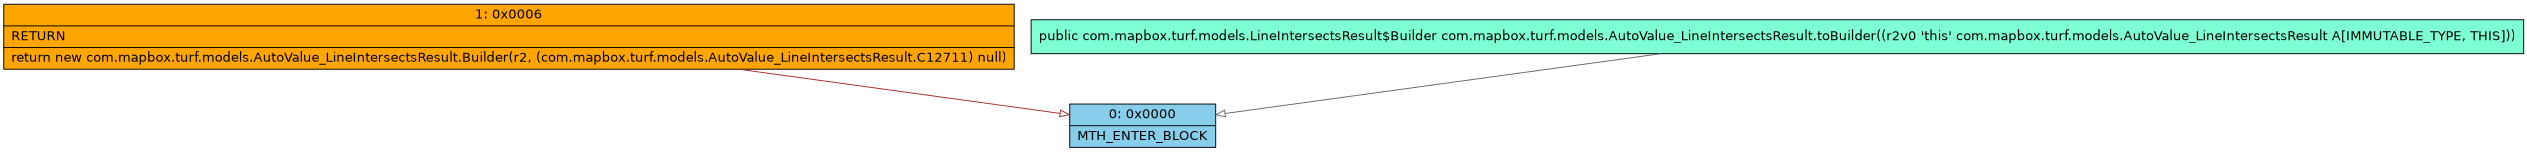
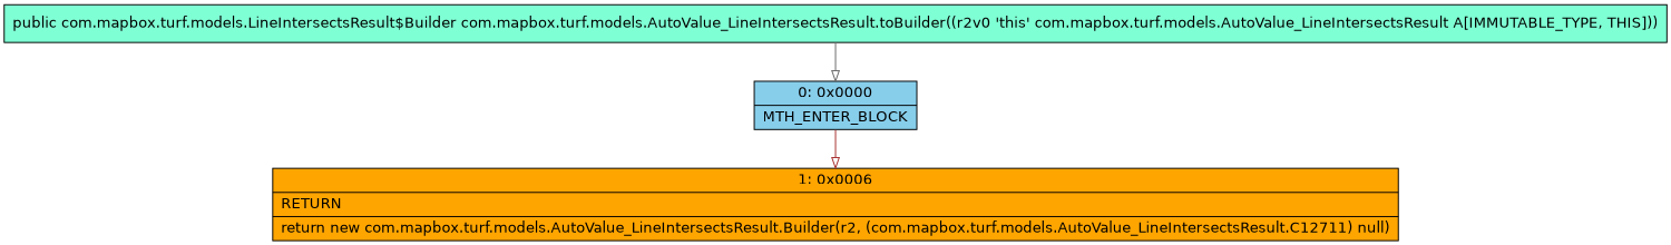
  digraph {
    fontname="DejaVu Sans"
    node [shape=record style=filled fontname="DejaVu Sans"]
    edge [arrowhead=onormal fontname="DejaVu Sans"]
    n1 [label="{0\:\ 0x0000|MTH_ENTER_BLOCK\l}" fillcolor=skyblue]
    n2 [label="{1\:\ 0x0006|RETURN\l|return new com.mapbox.turf.models.AutoValue_LineIntersectsResult.Builder(r2, (com.mapbox.turf.models.AutoValue_LineIntersectsResult.C12711) null)\l}" fillcolor=orange]
    n3 [label="{public com.mapbox.turf.models.LineIntersectsResult$Builder com.mapbox.turf.models.AutoValue_LineIntersectsResult.toBuilder((r2v0 'this' com.mapbox.turf.models.AutoValue_LineIntersectsResult A[IMMUTABLE_TYPE, THIS])) }" fillcolor=aquamarine]
-   n2 -> n1 [color=brown]
+   n1 -> n2 [color=brown]
    n3 -> n1 [color=gray40]
  }
